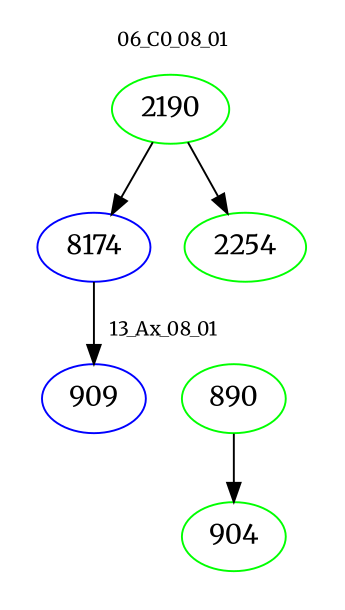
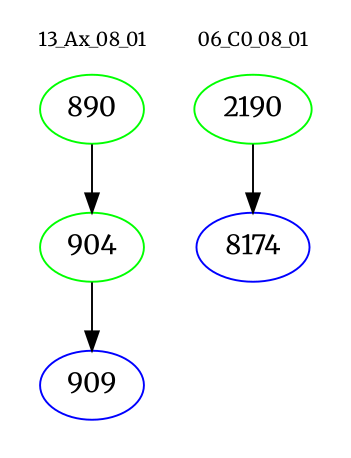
  digraph {
    fontname=Merriweather
    node [color=green fontname=Merriweather]
    edge [color=black fontname=Merriweather]
    n1 [label=904]
    n2 [label=890]
    n3 [color=blue label=909]
    n4 [label=2190]
    n5 [color=blue label=8174]
-   n6 [label=2254]
    subgraph cluster_1 {
      color=white
      fontsize=10
      label="13_Ax_08_01"
      n1
      n2
      n3
    }
    subgraph cluster_2 {
      color=white
      fontsize=10
      label="06_C0_08_01"
      n4
      n5
-     n6
    }
-   n5 -> n3
+   n1 -> n3
    n2 -> n1
    n4 -> n5
-   n4 -> n6
  }
